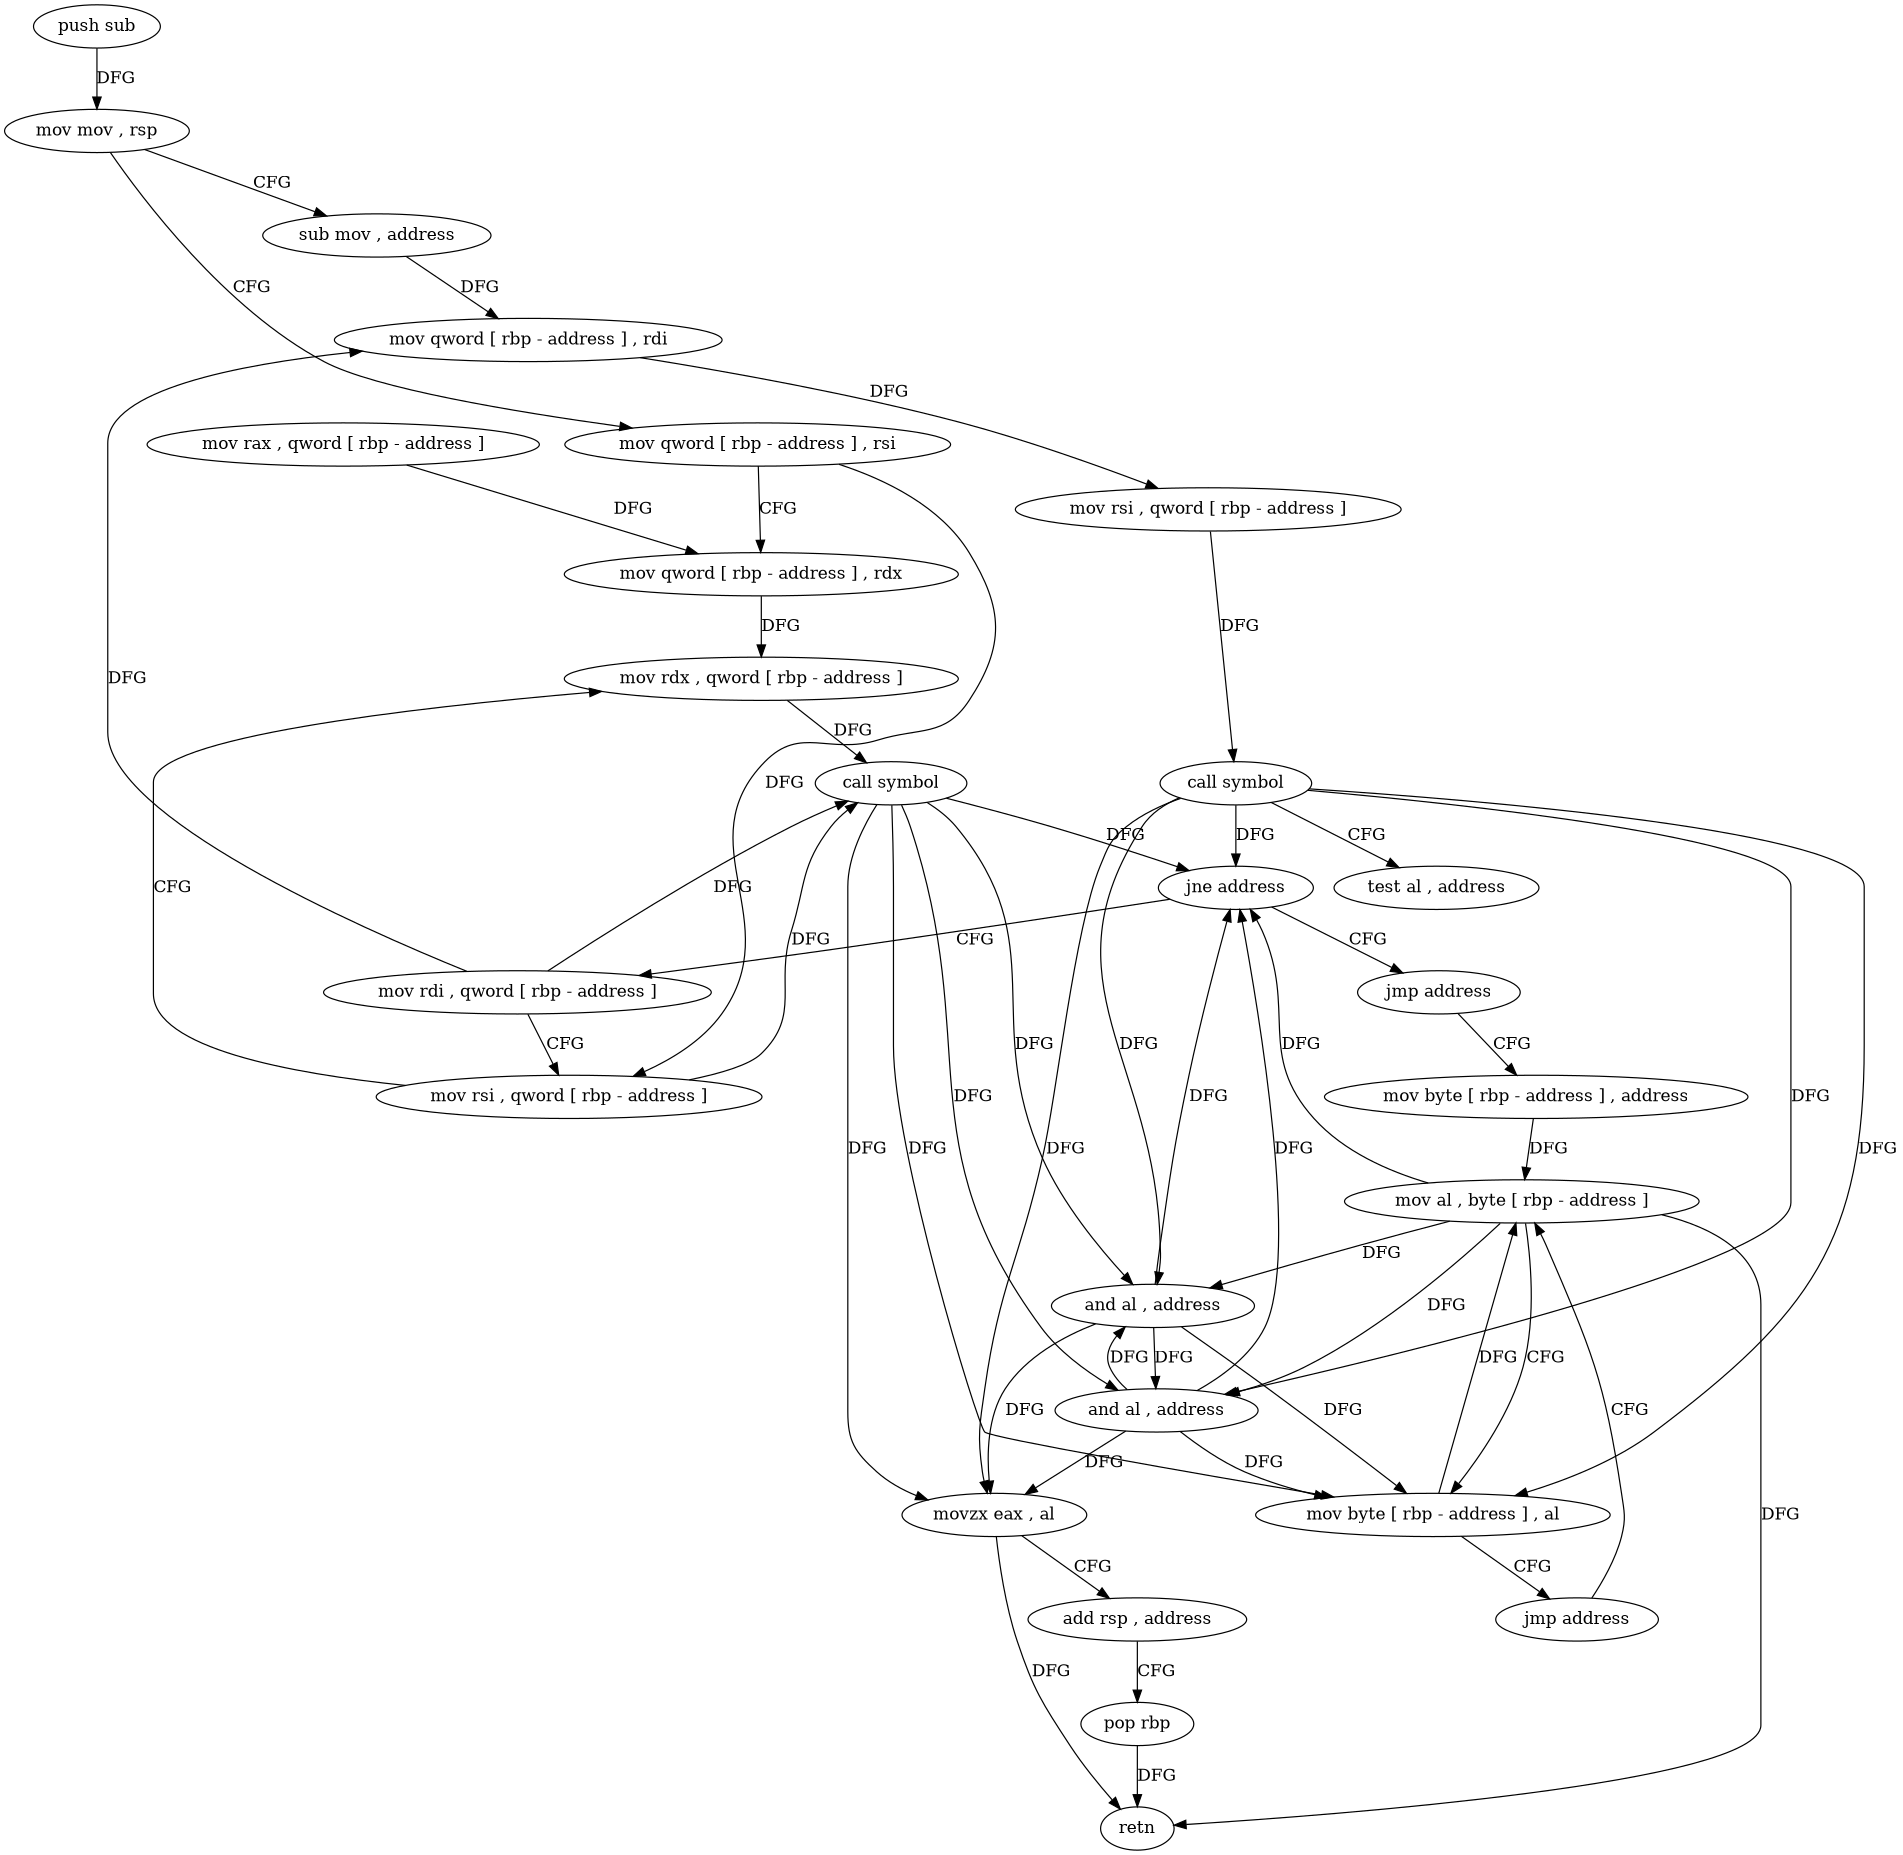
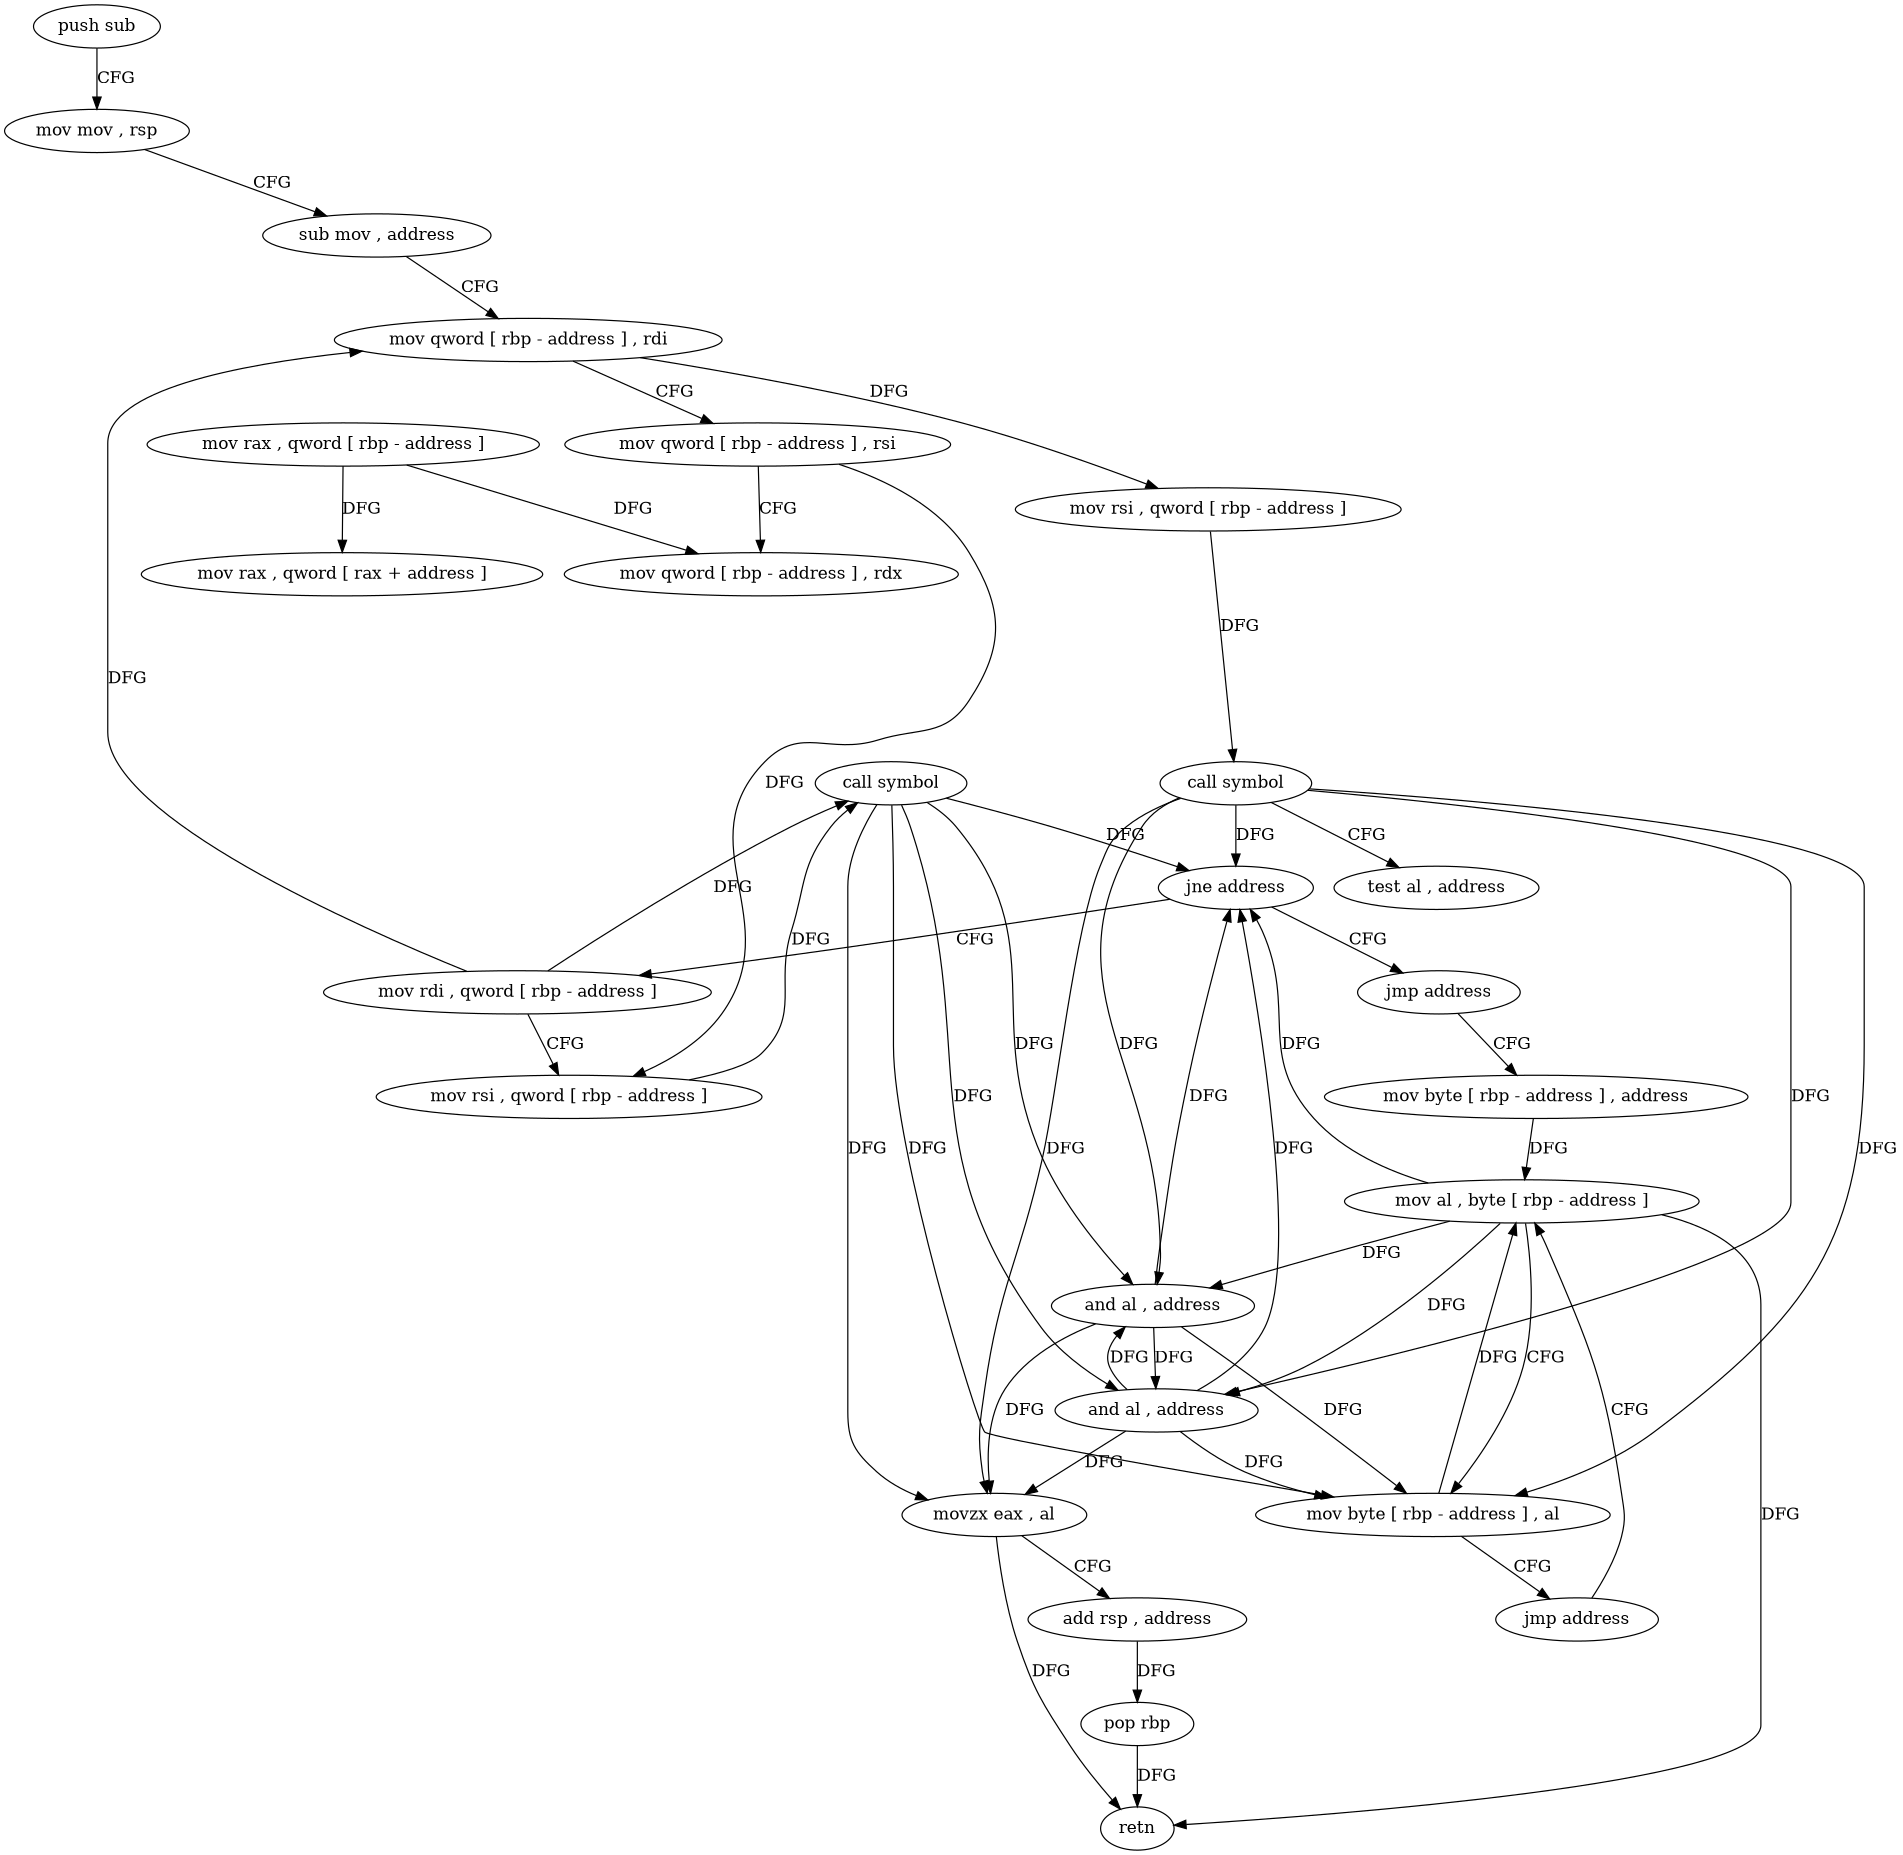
  digraph {
    n1 [label="push sub"]
    n2 [label="mov mov , rsp"]
    n3 [label="sub mov , address"]
    n4 [label="mov qword [ rbp - address ] , rdi"]
    n5 [label="mov qword [ rbp - address ] , rsi"]
    n6 [label="mov rsi , qword [ rbp - address ]"]
    n7 [label="mov qword [ rbp - address ] , rdx"]
    n8 [label="mov rsi , qword [ rbp - address ]"]
    n9 [label="call symbol"]
    n10 [label="mov rdi , qword [ rbp - address ]"]
    n11 [label="call symbol"]
-   n12 [label="mov rdx , qword [ rbp - address ]"]
    n13 [label="mov rax , qword [ rbp - address ]"]
+   n14 [label="mov rax , qword [ rax + address ]"]
    n15 [label="test al , address"]
    n16 [label="jne address"]
    n17 [label="and al , address"]
    n18 [label="mov byte [ rbp - address ] , al"]
    n19 [label="and al , address"]
    n20 [label="movzx eax , al"]
    n21 [label="jmp address"]
    n22 [label="jmp address"]
    n23 [label="mov al , byte [ rbp - address ]"]
    n24 [label="add rsp , address"]
    n25 [label=retn]
    n26 [label="mov byte [ rbp - address ] , address"]
    n27 [label="pop rbp"]
-   n1 -> n2 [label=DFG]
+   n1 -> n2 [label=CFG]
    n2 -> n3 [label=CFG]
-   n3 -> n4 [label=DFG]
-   n2 -> n5 [label=CFG]
+   n3 -> n4 [label=CFG]
+   n4 -> n5 [label=CFG]
    n4 -> n6 [label=DFG]
    n5 -> n7 [label=CFG]
    n5 -> n8 [label=DFG]
    n6 -> n9 [label=DFG]
-   n7 -> n12 [label=DFG]
    n8 -> n11 [label=DFG]
-   n8 -> n12 [label=CFG]
    n9 -> n15 [label=CFG]
    n9 -> n16 [label=DFG]
    n9 -> n17 [label=DFG]
    n9 -> n18 [label=DFG]
    n9 -> n19 [label=DFG]
    n9 -> n20 [label=DFG]
    n10 -> n4 [label=DFG]
    n10 -> n8 [label=CFG]
    n10 -> n11 [label=DFG]
    n11 -> n16 [label=DFG]
    n11 -> n17 [label=DFG]
    n11 -> n18 [label=DFG]
    n11 -> n19 [label=DFG]
    n11 -> n20 [label=DFG]
-   n12 -> n11 [label=DFG]
    n13 -> n7 [label=DFG]
+   n13 -> n14 [label=DFG]
    n16 -> n10 [label=CFG]
    n16 -> n21 [label=CFG]
    n17 -> n16 [label=DFG]
    n17 -> n18 [label=DFG]
    n17 -> n19 [label=DFG]
    n17 -> n20 [label=DFG]
    n18 -> n22 [label=CFG]
    n18 -> n23 [label=DFG]
    n19 -> n16 [label=DFG]
    n19 -> n17 [label=DFG]
    n19 -> n18 [label=DFG]
    n19 -> n20 [label=DFG]
    n20 -> n24 [label=CFG]
    n20 -> n25 [label=DFG]
    n21 -> n26 [label=CFG]
    n22 -> n23 [label=CFG]
    n23 -> n16 [label=DFG]
    n23 -> n17 [label=DFG]
    n23 -> n18 [label=CFG]
    n23 -> n19 [label=DFG]
    n23 -> n25 [label=DFG]
-   n24 -> n27 [label=CFG]
+   n24 -> n27 [label=DFG]
    n26 -> n23 [label=DFG]
    n27 -> n25 [label=DFG]
  }
